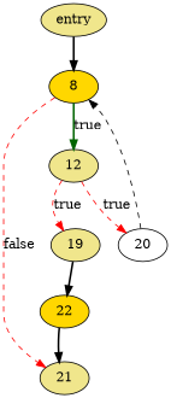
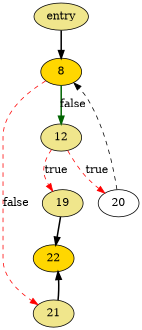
  digraph {
    fontname="DejaVu Serif"
    node [fillcolor=khaki fontname="DejaVu Serif" style=filled]
    edge [fontname="DejaVu Serif" style=bold]
    n1 [label=entry]
    8 [fillcolor=gold]
    12
    21
    19
    20 [fillcolor=white]
    22 [fillcolor=gold]
    n1 -> 8
-   8 -> 12 [color=darkgreen label=true]
+   8 -> 12 [color=darkgreen label=false]
    8 -> 21 [color=red label=false style=dashed]
    12 -> 19 [color=red label=true style=dashed]
    12 -> 20 [color=red label=true style=dashed]
-   22 -> 21
+   21 -> 22
    19 -> 22
    20 -> 8 [style=dashed]
  }
